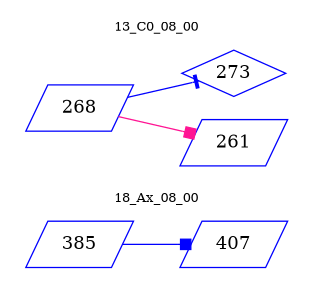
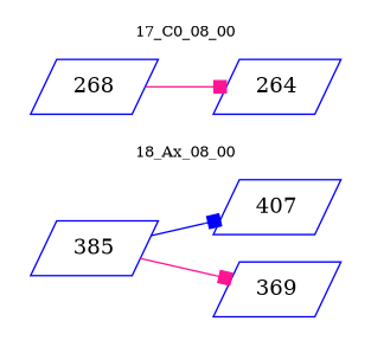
  digraph {
    rankdir=LR
    node [color=blue shape=parallelogram]
    edge [arrowhead=box color=deeppink]
    n1 [label=385]
+   n2 [label=369]
    n3 [label=407]
    n4 [label=268]
-   n5 [label=261]
-   n6 [label=273 shape=diamond]
+   n5 [label=264]
    subgraph cluster_1 {
      color=white
      fontsize=10
      label="18_Ax_08_00"
      n1
+     n2
      n3
    }
    subgraph cluster_2 {
      color=white
      fontsize=10
-     label="13_C0_08_00"
+     label="17_C0_08_00"
      n4
      n5
-     n6
    }
+   n1 -> n2
    n1 -> n3 [color=blue]
    n4 -> n5
-   n4 -> n6 [arrowhead=tee color=blue]
  }
